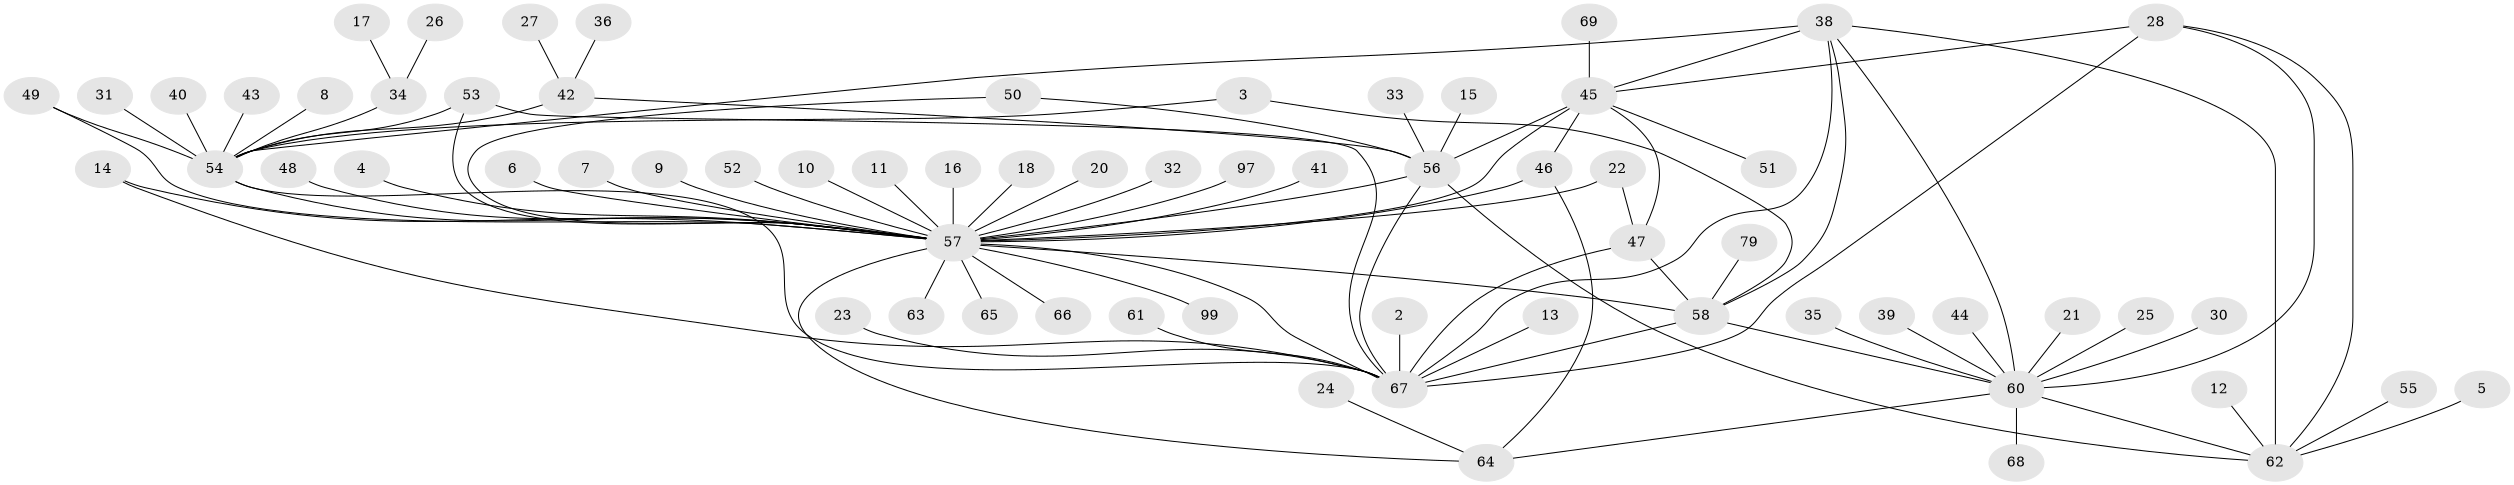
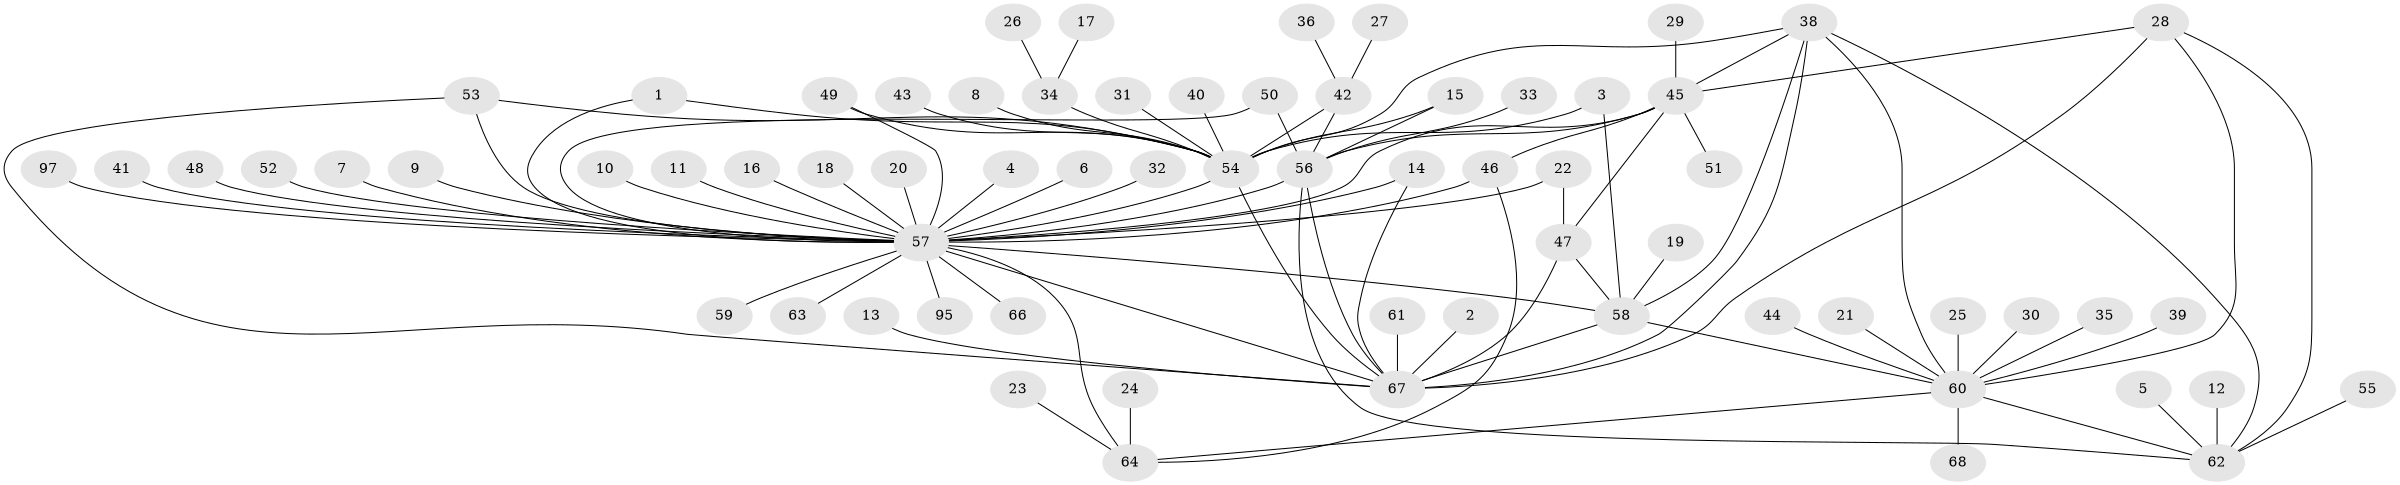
  graph {
    node [color=gray90 style=filled]
    edge [weight=1.0]
+   1
    54
    57
    67
    58
    64
-   59 [label=99]
+   59
    63
-   65
+   65 [label=95]
    66
    2
    3
    60
    4
    5
    62
    6
    7
    8
    9
    10
    11
    12
    13
    14
    15
    56
    16
    17
    34
    18
-   19 [label=79]
+   19
    20
    21
    68
    22
    47
    23
    24
    25
    26
    27
    42
    28
    45
    46
    51
-   29 [label=69]
+   29
    30
    31
    32
    33
    35
    36
    n55 [label=97]
    38
    39
    40
    41
    43
    44
    48
    49
    50
    52
    53
    55
    61
+   1 -- 54
+   1 -- 57
    54 -- 57
    54 -- 67
    57 -- 67
    57 -- 58
    57 -- 64
    57 -- 59
    57 -- 63
    57 -- 65
    57 -- 66
    58 -- 67
    58 -- 60
    2 -- 67
    3 -- 54
    3 -- 58
    60 -- 64
    60 -- 62
    60 -- 68
    4 -- 57
    5 -- 62
    6 -- 57
    7 -- 57
    8 -- 54
    9 -- 57
    10 -- 57
    11 -- 57
    12 -- 62
    13 -- 67
    14 -- 57
    14 -- 67
+   15 -- 54
    15 -- 56
    56 -- 57
    56 -- 67
    56 -- 62
    16 -- 57
    17 -- 34
    34 -- 54
    18 -- 57
    19 -- 58
    20 -- 57
    21 -- 60
    22 -- 57
    22 -- 47
    47 -- 67
    47 -- 58
-   23 -- 67
+   23 -- 64
    24 -- 64
    25 -- 60
    26 -- 34
    27 -- 42
    42 -- 54
    42 -- 56
    28 -- 67
    28 -- 60
    28 -- 62
    28 -- 45
    45 -- 57 [weight=2.0]
    45 -- 56
    45 -- 47
    45 -- 46
    45 -- 51
    46 -- 57
    46 -- 64
    29 -- 45
    30 -- 60
    31 -- 54
    32 -- 57
    33 -- 56
    35 -- 60
    36 -- 42
    n55 -- 57
    38 -- 54
    38 -- 67 [weight=2.0]
    38 -- 58
    38 -- 60
    38 -- 62
    38 -- 45
    39 -- 60
    40 -- 54
    41 -- 57
    43 -- 54
    44 -- 60
    48 -- 57
    49 -- 54
    49 -- 57
    50 -- 57
    50 -- 56
    52 -- 57
    53 -- 54
    53 -- 57
    53 -- 67
    55 -- 62
    61 -- 67
  }
